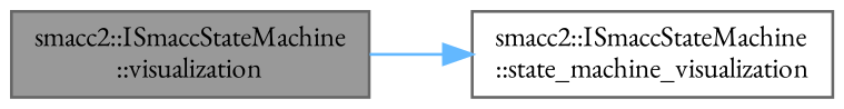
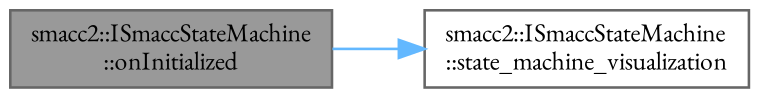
  digraph {
    rankdir=LR
    fontname="EB Garamond"
    node [fontname="EB Garamond" fontsize=10 shape=box style=filled]
-   n1 [color=gray40 fillcolor=grey60 fontcolor=black height=0.2 label="smacc2::ISmaccStateMachine\l::visualization" width=0.4]
+   n1 [color=gray40 fillcolor=grey60 fontcolor=black height=0.2 label="smacc2::ISmaccStateMachine\l::onInitialized" width=0.4]
    n2 [color=grey40 fillcolor=white height=0.2 label="smacc2::ISmaccStateMachine\l::state_machine_visualization" width=0.4]
    n1 -> n2 [color=steelblue1 fontname="EB Garamond" fontsize=10 labelfontname=Helvetica labelfontsize=10 style=solid]
  }
